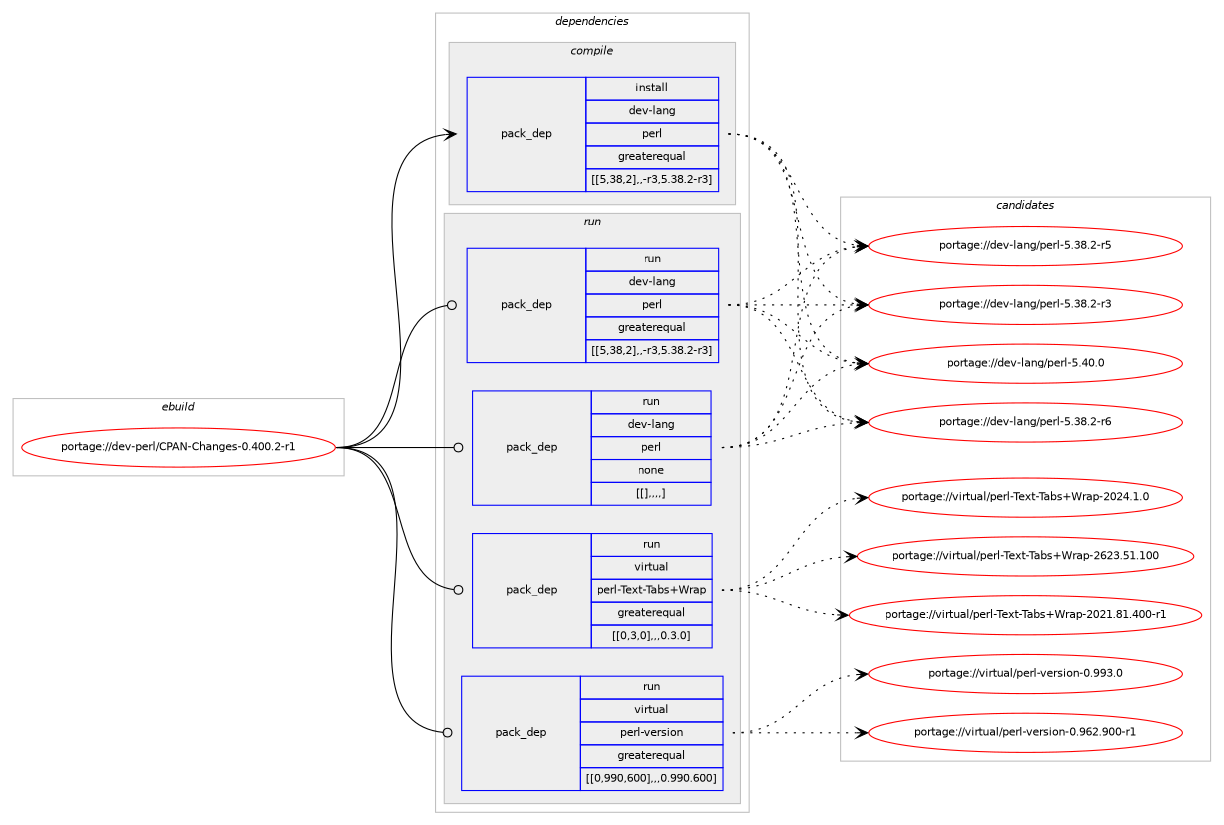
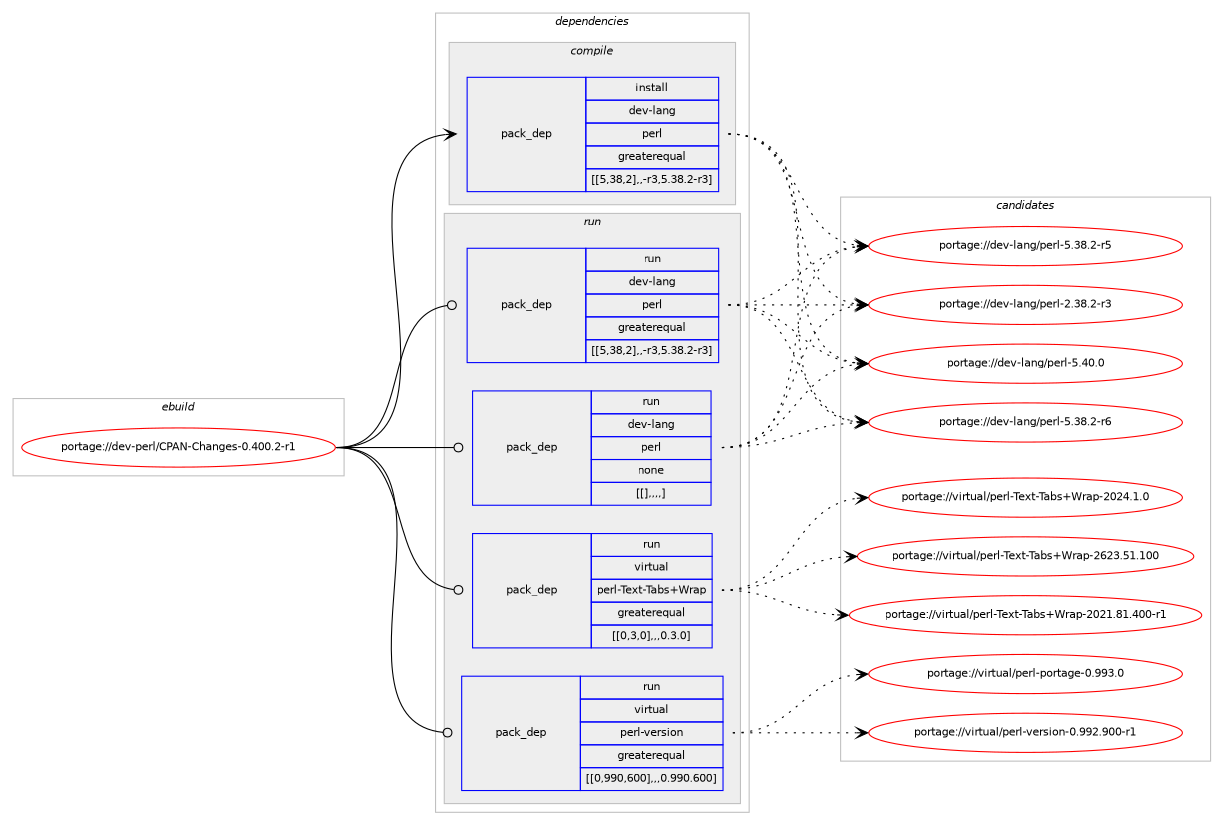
  digraph {
    compound=true
    concentrate=true
    fontname=Helvetica
    fontsize=10
    newrank=true
    rankdir=LR
    ranksep=1.5
    node [color=red fontname=Helvetica fontsize=10]
    edge [arrowhead=vee headport=w style=dotted tailport=e weight=100]
    n1 [label="portage://dev-perl/CPAN-Changes-0.400.2-r1" width=4]
    n2 [color=blue label=<<TABLE BORDER="0" CELLBORDER="1" CELLSPACING="0" CELLPADDING="4" WIDTH="220"><TR><TD ROWSPAN="6" CELLPADDING="30">pack_dep</TD></TR><TR><TD WIDTH="110">install</TD></TR><TR><TD>dev-lang</TD></TR><TR><TD>perl</TD></TR><TR><TD>greaterequal</TD></TR><TR><TD>[[5,38,2],,-r3,5.38.2-r3]</TD></TR></TABLE>> shape=none]
    n3 [color=blue label=<<TABLE BORDER="0" CELLBORDER="1" CELLSPACING="0" CELLPADDING="4" WIDTH="220"><TR><TD ROWSPAN="6" CELLPADDING="30">pack_dep</TD></TR><TR><TD WIDTH="110">run</TD></TR><TR><TD>dev-lang</TD></TR><TR><TD>perl</TD></TR><TR><TD>greaterequal</TD></TR><TR><TD>[[5,38,2],,-r3,5.38.2-r3]</TD></TR></TABLE>> shape=none]
    n4 [color=blue label=<<TABLE BORDER="0" CELLBORDER="1" CELLSPACING="0" CELLPADDING="4" WIDTH="220"><TR><TD ROWSPAN="6" CELLPADDING="30">pack_dep</TD></TR><TR><TD WIDTH="110">run</TD></TR><TR><TD>dev-lang</TD></TR><TR><TD>perl</TD></TR><TR><TD>none</TD></TR><TR><TD>[[],,,,]</TD></TR></TABLE>> shape=none]
    n5 [color=blue label=<<TABLE BORDER="0" CELLBORDER="1" CELLSPACING="0" CELLPADDING="4" WIDTH="220"><TR><TD ROWSPAN="6" CELLPADDING="30">pack_dep</TD></TR><TR><TD WIDTH="110">run</TD></TR><TR><TD>virtual</TD></TR><TR><TD>perl-Text-Tabs+Wrap</TD></TR><TR><TD>greaterequal</TD></TR><TR><TD>[[0,3,0],,,0.3.0]</TD></TR></TABLE>> shape=none]
    n6 [color=blue label=<<TABLE BORDER="0" CELLBORDER="1" CELLSPACING="0" CELLPADDING="4" WIDTH="220"><TR><TD ROWSPAN="6" CELLPADDING="30">pack_dep</TD></TR><TR><TD WIDTH="110">run</TD></TR><TR><TD>virtual</TD></TR><TR><TD>perl-version</TD></TR><TR><TD>greaterequal</TD></TR><TR><TD>[[0,990,600],,,0.990.600]</TD></TR></TABLE>> shape=none]
    n7 [label="portage://dev-lang/perl-5.40.0" width=4]
    n8 [label="portage://dev-lang/perl-5.38.2-r6" width=4]
    n9 [label="portage://dev-lang/perl-5.38.2-r5" width=4]
-   n10 [label="portage://dev-lang/perl-5.38.2-r3" width=4]
+   n10 [label="portage://dev-lang/perl-2.38.2-r3" width=4]
    n11 [label="portage://virtual/perl-Text-Tabs+Wrap-2024.1.0" width=4]
    n12 [label="portage://virtual/perl-Text-Tabs+Wrap-2623.51.100" width=4]
    n13 [label="portage://virtual/perl-Text-Tabs+Wrap-2021.81.400-r1" width=4]
-   n14 [label="portage://virtual/perl-version-0.993.0" width=4]
-   n15 [label="portage://virtual/perl-version-0.962.900-r1" width=4]
+   n14 [label="portage://virtual/perl-portage-0.993.0" width=4]
+   n15 [label="portage://virtual/perl-version-0.992.900-r1" width=4]
    subgraph cluster_1 {
      color=gray
      label=<<i>ebuild</i>>
      n1
    }
    subgraph cluster_2 {
      color=gray
      label=<<i>dependencies</i>>
      subgraph cluster_3 {
        color=gray
        fillcolor="#eeeeee"
        label=<<i>compile</i>>
        style=filled
        subgraph sub_4 {
          color=gray
          fillcolor="#eeeeee"
          label=<<i>compile</i>>
          style=filled
          n2
        }
      }
      subgraph cluster_5 {
        color=gray
        fillcolor="#eeeeee"
        label=<<i>compile and run</i>>
        style=filled
      }
      subgraph cluster_6 {
        color=gray
        fillcolor="#eeeeee"
        label=<<i>run</i>>
        style=filled
        subgraph sub_7 {
          color=gray
          fillcolor="#eeeeee"
          label=<<i>run</i>>
          style=filled
          n3
        }
        subgraph sub_8 {
          color=gray
          fillcolor="#eeeeee"
          label=<<i>run</i>>
          style=filled
          n4
        }
        subgraph sub_9 {
          color=gray
          fillcolor="#eeeeee"
          label=<<i>run</i>>
          style=filled
          n5
        }
        subgraph sub_10 {
          color=gray
          fillcolor="#eeeeee"
          label=<<i>run</i>>
          style=filled
          n6
        }
      }
    }
    subgraph cluster_11 {
      color=gray
      label=<<i>candidates</i>>
      rank=same
      subgraph sub_12 {
        color=black
        label=<<i>candidates</i>>
        nodesep=1
        rank=same
        n7
        n8
        n9
        n10
      }
      subgraph sub_13 {
        color=black
        label=<<i>candidates</i>>
        nodesep=1
        rank=same
        n7
        n8
        n9
        n10
      }
      subgraph sub_14 {
        color=black
        label=<<i>candidates</i>>
        nodesep=1
        rank=same
        n7
        n8
        n9
        n10
      }
      subgraph sub_15 {
        color=black
        label=<<i>candidates</i>>
        nodesep=1
        rank=same
        n11
        n12
        n13
      }
      subgraph sub_16 {
        color=black
        label=<<i>candidates</i>>
        nodesep=1
        rank=same
        n14
        n15
      }
    }
    n1 -> n2 [style=solid weight=20]
    n1 -> n3 [arrowhead=odot style=solid weight=20]
    n1 -> n4 [arrowhead=odot style=solid weight=20]
    n1 -> n5 [arrowhead=odot style=solid weight=20]
    n1 -> n6 [arrowhead=odot style=solid weight=20]
    n2 -> n7
    n2 -> n8
    n2 -> n9
    n2 -> n10
    n3 -> n7
    n3 -> n8
    n3 -> n9
    n3 -> n10
    n4 -> n7
    n4 -> n8
    n4 -> n9
    n4 -> n10
    n5 -> n11
    n5 -> n12
    n5 -> n13
    n6 -> n14
    n6 -> n15
  }
